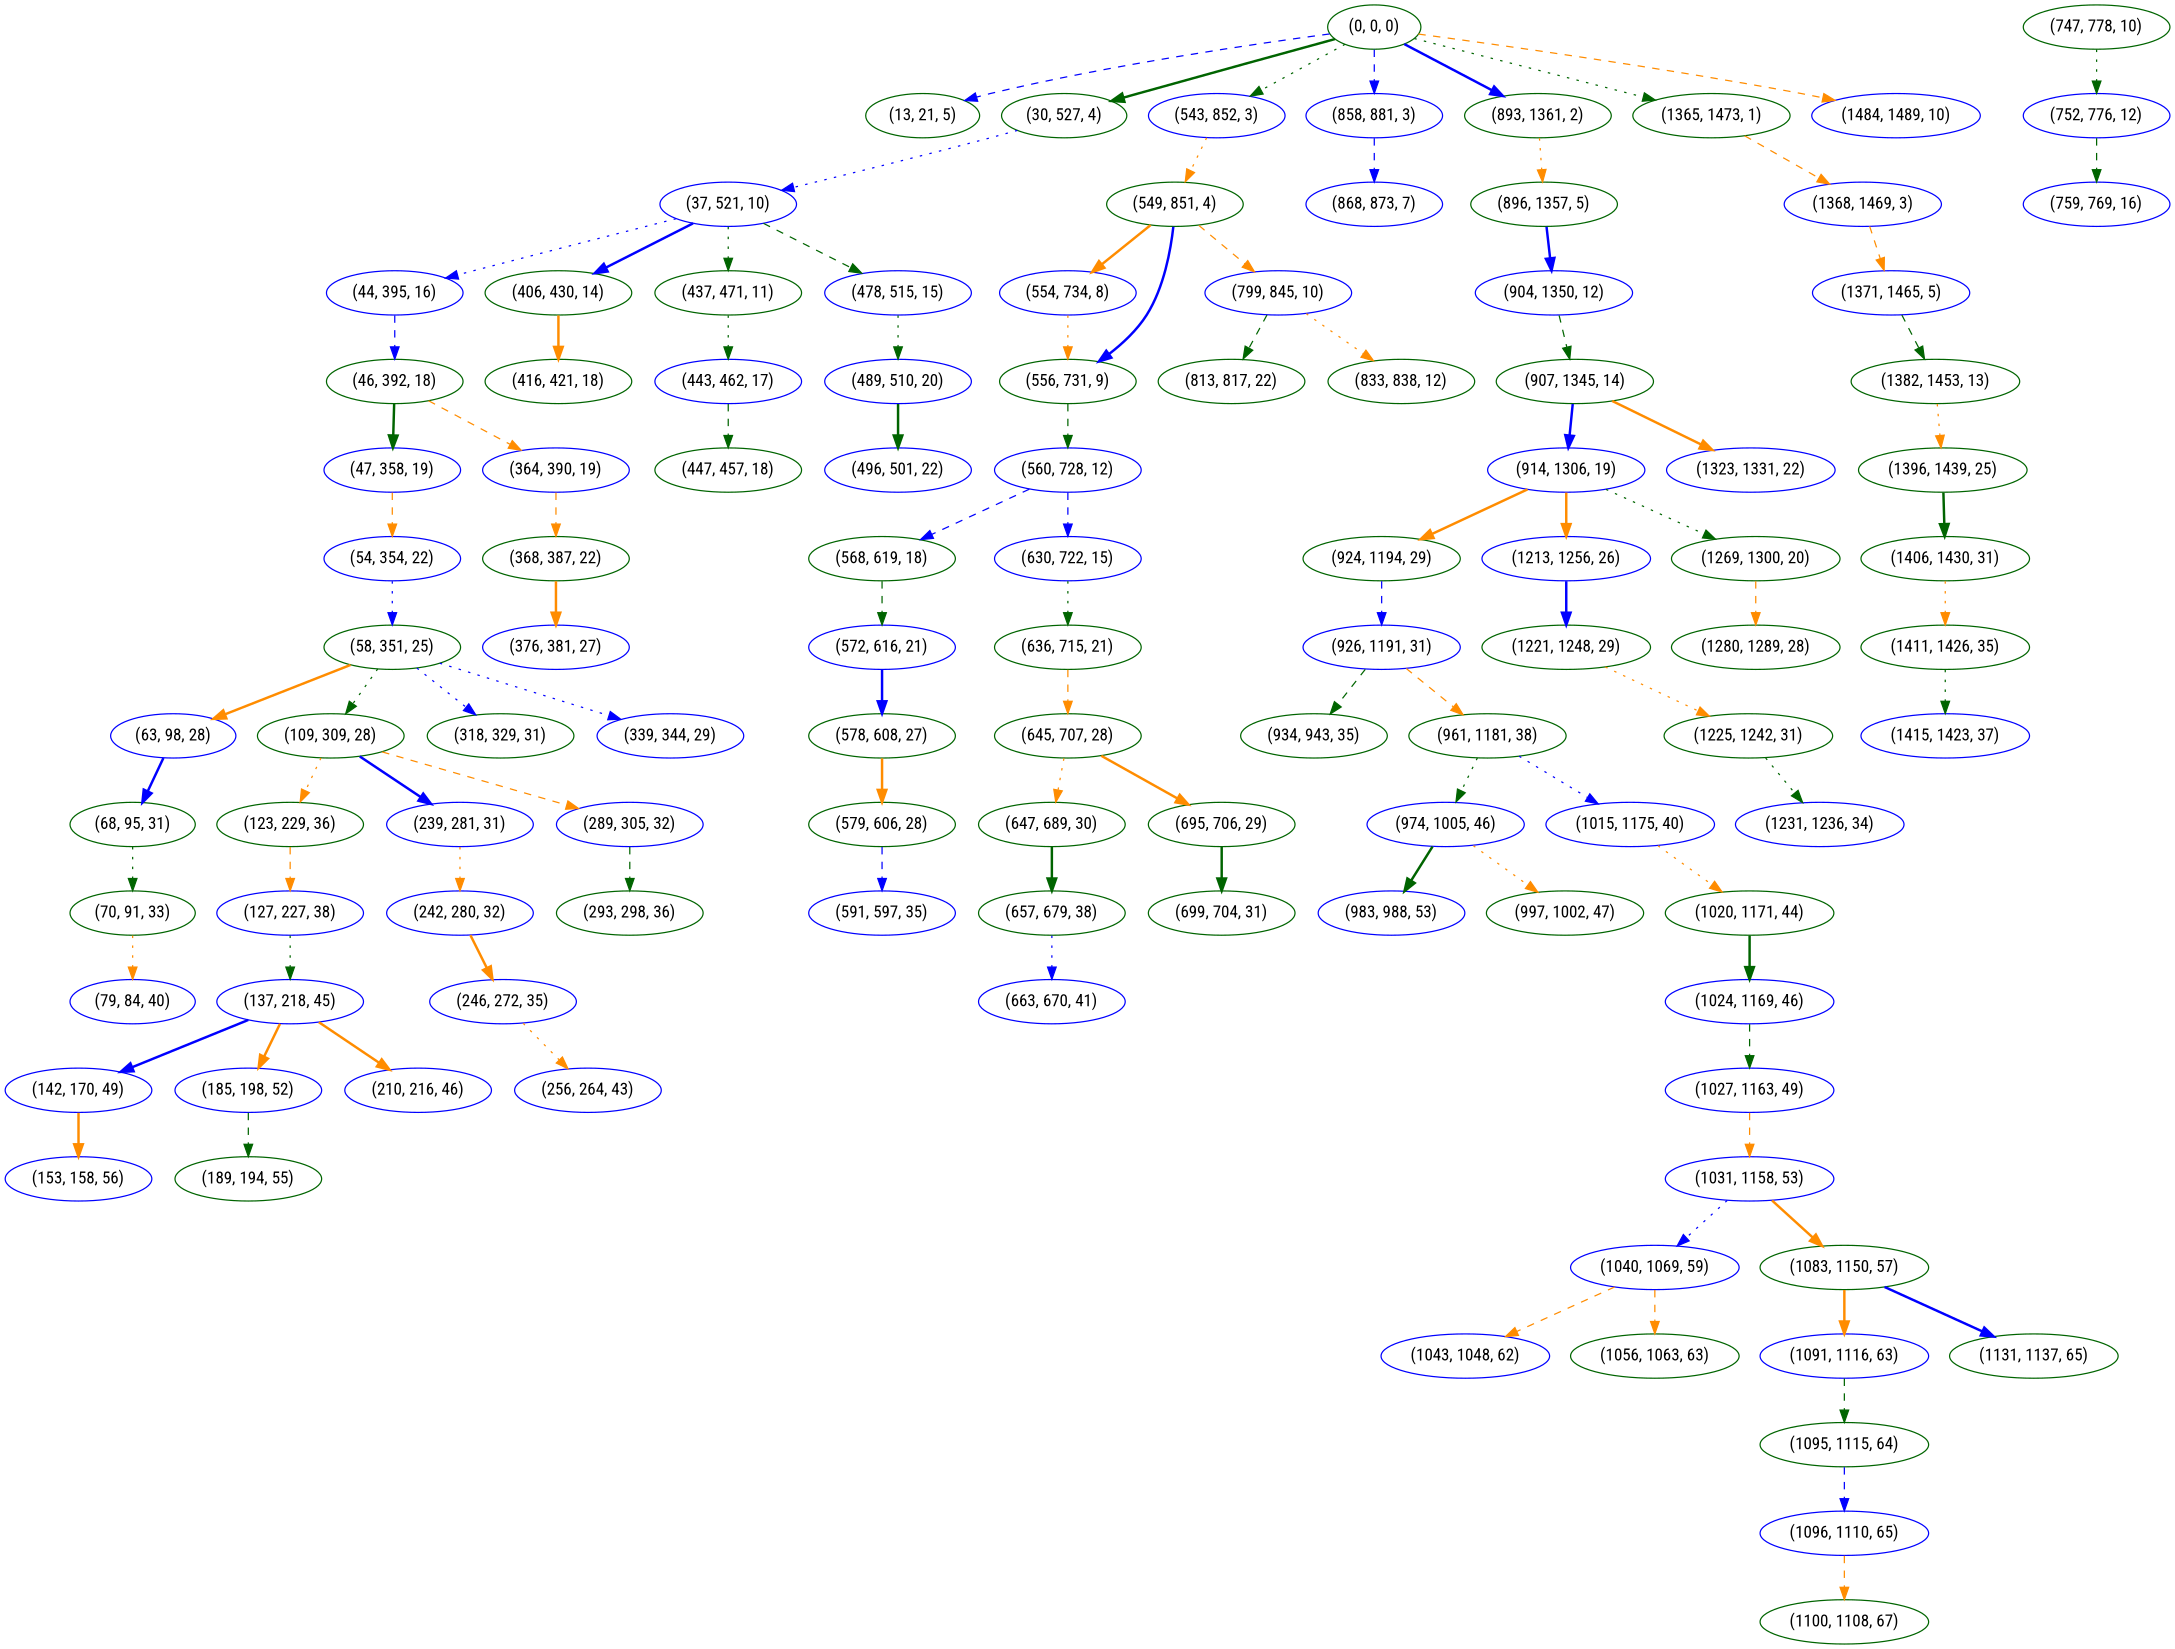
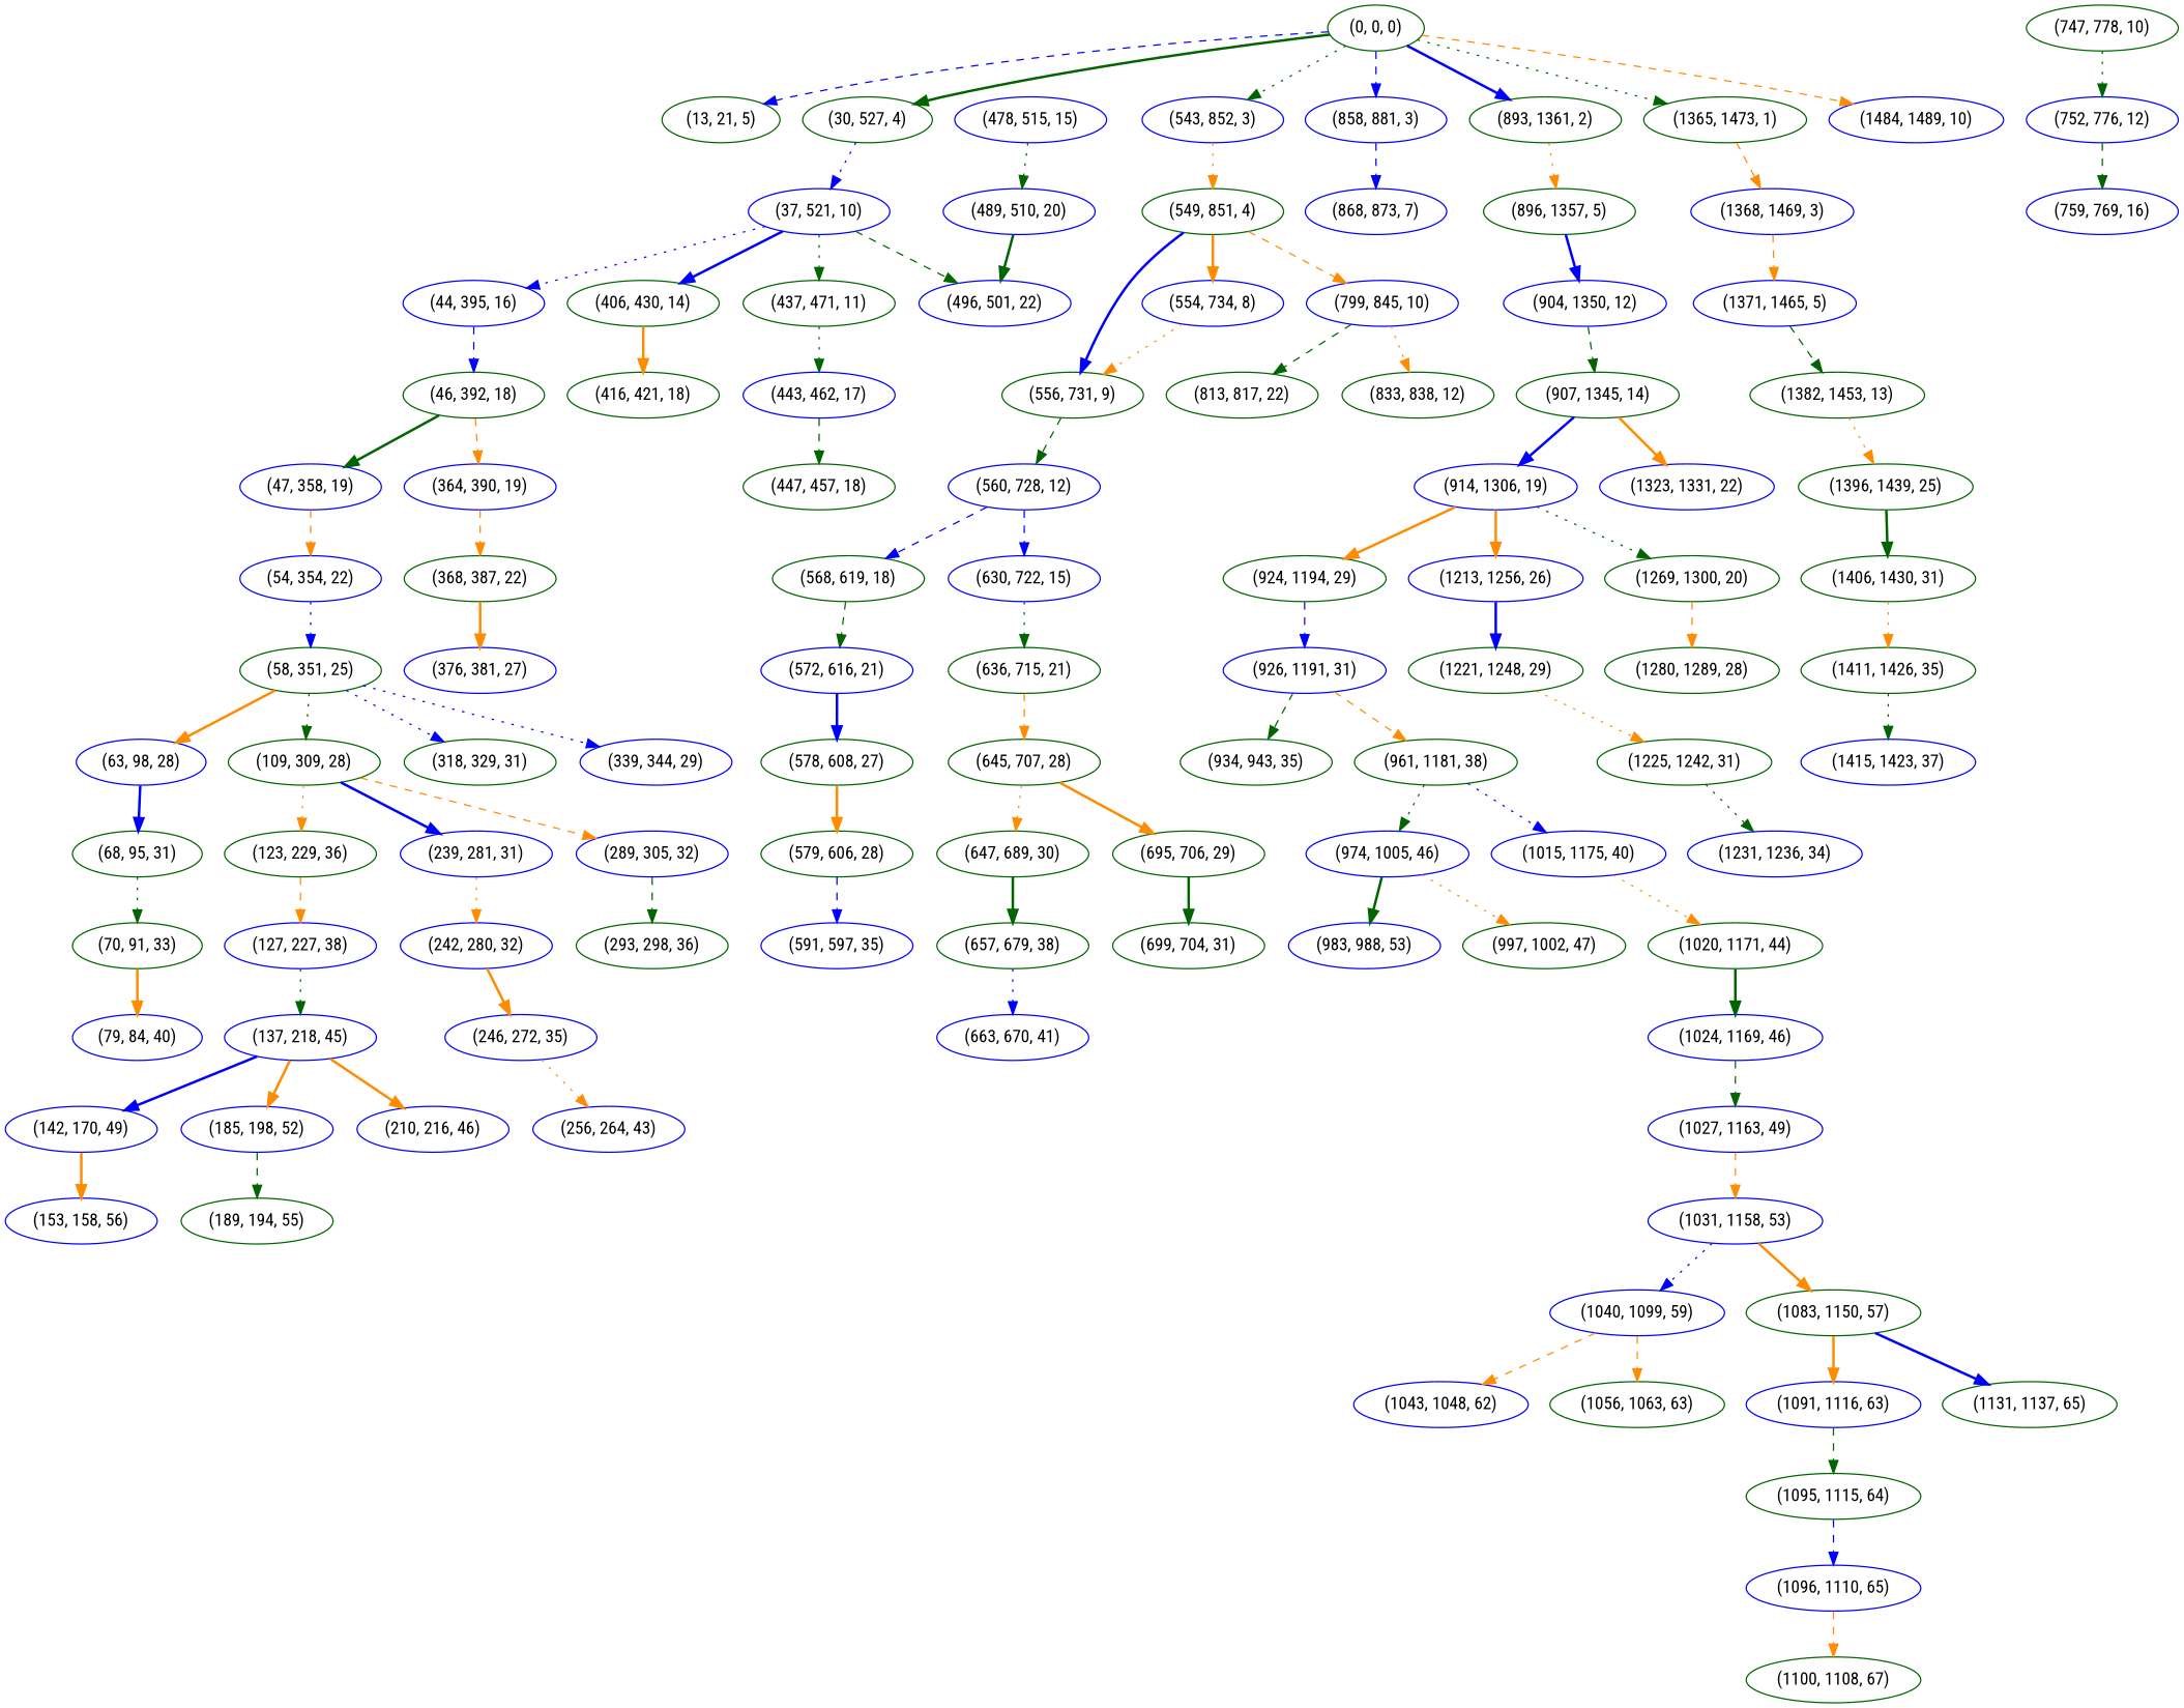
  digraph {
    fontname="Roboto Condensed"
    node [color=blue fontname="Roboto Condensed"]
    edge [color=darkorange fontname="Roboto Condensed" style=dashed]
    "(0, 0, 0)" [color=darkgreen]
    "(13, 21, 5)" [color=darkgreen]
    "(30, 527, 4)" [color=darkgreen]
    "(543, 852, 3)"
    "(858, 881, 3)"
    "(893, 1361, 2)" [color=darkgreen]
    "(1365, 1473, 1)" [color=darkgreen]
    "(1484, 1489, 10)"
    "(37, 521, 10)"
    "(549, 851, 4)" [color=darkgreen]
    "(868, 873, 7)"
    "(896, 1357, 5)" [color=darkgreen]
    "(1368, 1469, 3)"
    "(44, 395, 16)"
    "(406, 430, 14)" [color=darkgreen]
    "(437, 471, 11)" [color=darkgreen]
    "(478, 515, 15)"
    "(46, 392, 18)" [color=darkgreen]
    "(416, 421, 18)" [color=darkgreen]
    "(443, 462, 17)"
    "(489, 510, 20)"
    "(47, 358, 19)"
    "(364, 390, 19)"
    "(54, 354, 22)"
    "(368, 387, 22)" [color=darkgreen]
    "(58, 351, 25)" [color=darkgreen]
    "(63, 98, 28)"
    "(109, 309, 28)" [color=darkgreen]
    "(318, 329, 31)" [color=darkgreen]
    "(339, 344, 29)"
    "(68, 95, 31)" [color=darkgreen]
    "(123, 229, 36)" [color=darkgreen]
    "(239, 281, 31)"
    "(289, 305, 32)"
    "(70, 91, 33)" [color=darkgreen]
    "(79, 84, 40)"
    "(127, 227, 38)"
    "(242, 280, 32)"
    "(293, 298, 36)" [color=darkgreen]
    "(137, 218, 45)"
    "(142, 170, 49)"
    "(185, 198, 52)"
    "(210, 216, 46)"
    "(153, 158, 56)"
    "(189, 194, 55)" [color=darkgreen]
    "(246, 272, 35)"
    "(256, 264, 43)"
    "(376, 381, 27)"
    "(447, 457, 18)" [color=darkgreen]
    "(496, 501, 22)"
    "(554, 734, 8)"
    "(799, 845, 10)"
    "(556, 731, 9)" [color=darkgreen]
    "(747, 778, 10)" [color=darkgreen]
    "(752, 776, 12)"
    "(813, 817, 22)" [color=darkgreen]
    "(833, 838, 12)" [color=darkgreen]
    "(560, 728, 12)"
    "(568, 619, 18)" [color=darkgreen]
    "(630, 722, 15)"
    "(572, 616, 21)"
    "(636, 715, 21)" [color=darkgreen]
    "(578, 608, 27)" [color=darkgreen]
    "(579, 606, 28)" [color=darkgreen]
    "(591, 597, 35)"
    "(645, 707, 28)" [color=darkgreen]
    "(647, 689, 30)" [color=darkgreen]
    "(695, 706, 29)" [color=darkgreen]
    "(657, 679, 38)" [color=darkgreen]
    "(699, 704, 31)" [color=darkgreen]
    "(663, 670, 41)"
    "(759, 769, 16)"
    "(904, 1350, 12)"
    "(907, 1345, 14)" [color=darkgreen]
    "(914, 1306, 19)"
    "(1323, 1331, 22)"
    "(924, 1194, 29)" [color=darkgreen]
    "(1213, 1256, 26)"
    "(1269, 1300, 20)" [color=darkgreen]
    "(926, 1191, 31)"
    "(1221, 1248, 29)" [color=darkgreen]
    "(1280, 1289, 28)" [color=darkgreen]
    "(934, 943, 35)" [color=darkgreen]
    "(961, 1181, 38)" [color=darkgreen]
    "(974, 1005, 46)"
    "(1015, 1175, 40)"
    "(983, 988, 53)"
    "(997, 1002, 47)" [color=darkgreen]
    "(1020, 1171, 44)" [color=darkgreen]
    "(1024, 1169, 46)"
    "(1027, 1163, 49)"
    "(1031, 1158, 53)"
-   "(1040, 1069, 59)"
+   "(1040, 1069, 59)" [label="(1040, 1099, 59)"]
    "(1083, 1150, 57)" [color=darkgreen]
    "(1043, 1048, 62)"
    "(1056, 1063, 63)" [color=darkgreen]
    "(1091, 1116, 63)"
    "(1131, 1137, 65)" [color=darkgreen]
    "(1095, 1115, 64)" [color=darkgreen]
    "(1096, 1110, 65)"
    "(1100, 1108, 67)" [color=darkgreen]
    "(1225, 1242, 31)" [color=darkgreen]
    "(1231, 1236, 34)"
    "(1371, 1465, 5)"
    "(1382, 1453, 13)" [color=darkgreen]
    "(1396, 1439, 25)" [color=darkgreen]
    "(1406, 1430, 31)" [color=darkgreen]
    "(1411, 1426, 35)" [color=darkgreen]
    "(1415, 1423, 37)"
    "(0, 0, 0)" -> "(13, 21, 5)" [color=blue]
    "(0, 0, 0)" -> "(30, 527, 4)" [color=darkgreen style=bold]
    "(0, 0, 0)" -> "(543, 852, 3)" [color=darkgreen style=dotted]
    "(0, 0, 0)" -> "(858, 881, 3)" [color=blue]
    "(0, 0, 0)" -> "(893, 1361, 2)" [color=blue style=bold]
    "(0, 0, 0)" -> "(1365, 1473, 1)" [color=darkgreen style=dotted]
    "(0, 0, 0)" -> "(1484, 1489, 10)"
    "(30, 527, 4)" -> "(37, 521, 10)" [color=blue style=dotted]
    "(543, 852, 3)" -> "(549, 851, 4)" [style=dotted]
    "(858, 881, 3)" -> "(868, 873, 7)" [color=blue]
    "(893, 1361, 2)" -> "(896, 1357, 5)" [style=dotted]
    "(1365, 1473, 1)" -> "(1368, 1469, 3)"
    "(37, 521, 10)" -> "(44, 395, 16)" [color=blue style=dotted]
    "(37, 521, 10)" -> "(406, 430, 14)" [color=blue style=bold]
    "(37, 521, 10)" -> "(437, 471, 11)" [color=darkgreen style=dotted]
-   "(37, 521, 10)" -> "(478, 515, 15)" [color=darkgreen]
+   "(37, 521, 10)" -> "(496, 501, 22)" [color=darkgreen]
    "(549, 851, 4)" -> "(554, 734, 8)" [style=bold]
    "(549, 851, 4)" -> "(799, 845, 10)"
    "(549, 851, 4)" -> "(556, 731, 9)" [color=blue style=bold]
    "(896, 1357, 5)" -> "(904, 1350, 12)" [color=blue style=bold]
    "(1368, 1469, 3)" -> "(1371, 1465, 5)"
    "(44, 395, 16)" -> "(46, 392, 18)" [color=blue]
    "(406, 430, 14)" -> "(416, 421, 18)" [style=bold]
    "(437, 471, 11)" -> "(443, 462, 17)" [color=darkgreen style=dotted]
    "(478, 515, 15)" -> "(489, 510, 20)" [color=darkgreen style=dotted]
    "(46, 392, 18)" -> "(47, 358, 19)" [color=darkgreen style=bold]
    "(46, 392, 18)" -> "(364, 390, 19)"
    "(443, 462, 17)" -> "(447, 457, 18)" [color=darkgreen]
    "(489, 510, 20)" -> "(496, 501, 22)" [color=darkgreen style=bold]
    "(47, 358, 19)" -> "(54, 354, 22)"
    "(364, 390, 19)" -> "(368, 387, 22)"
    "(54, 354, 22)" -> "(58, 351, 25)" [color=blue style=dotted]
    "(368, 387, 22)" -> "(376, 381, 27)" [style=bold]
    "(58, 351, 25)" -> "(63, 98, 28)" [style=bold]
    "(58, 351, 25)" -> "(109, 309, 28)" [color=darkgreen style=dotted]
    "(58, 351, 25)" -> "(318, 329, 31)" [color=blue style=dotted]
    "(58, 351, 25)" -> "(339, 344, 29)" [color=blue style=dotted]
    "(63, 98, 28)" -> "(68, 95, 31)" [color=blue style=bold]
    "(109, 309, 28)" -> "(123, 229, 36)" [style=dotted]
    "(109, 309, 28)" -> "(239, 281, 31)" [color=blue style=bold]
    "(109, 309, 28)" -> "(289, 305, 32)"
    "(68, 95, 31)" -> "(70, 91, 33)" [color=darkgreen style=dotted]
    "(123, 229, 36)" -> "(127, 227, 38)"
    "(239, 281, 31)" -> "(242, 280, 32)" [style=dotted]
    "(289, 305, 32)" -> "(293, 298, 36)" [color=darkgreen]
-   "(70, 91, 33)" -> "(79, 84, 40)" [style=dotted]
+   "(70, 91, 33)" -> "(79, 84, 40)" [style=bold]
    "(127, 227, 38)" -> "(137, 218, 45)" [color=darkgreen style=dotted]
    "(242, 280, 32)" -> "(246, 272, 35)" [style=bold]
    "(137, 218, 45)" -> "(142, 170, 49)" [color=blue style=bold]
    "(137, 218, 45)" -> "(185, 198, 52)" [style=bold]
    "(137, 218, 45)" -> "(210, 216, 46)" [style=bold]
    "(142, 170, 49)" -> "(153, 158, 56)" [style=bold]
    "(185, 198, 52)" -> "(189, 194, 55)" [color=darkgreen]
    "(246, 272, 35)" -> "(256, 264, 43)" [style=dotted]
    "(554, 734, 8)" -> "(556, 731, 9)" [style=dotted]
    "(799, 845, 10)" -> "(813, 817, 22)" [color=darkgreen]
    "(799, 845, 10)" -> "(833, 838, 12)" [style=dotted]
    "(556, 731, 9)" -> "(560, 728, 12)" [color=darkgreen]
    "(747, 778, 10)" -> "(752, 776, 12)" [color=darkgreen style=dotted]
    "(752, 776, 12)" -> "(759, 769, 16)" [color=darkgreen]
    "(560, 728, 12)" -> "(568, 619, 18)" [color=blue]
    "(560, 728, 12)" -> "(630, 722, 15)" [color=blue]
    "(568, 619, 18)" -> "(572, 616, 21)" [color=darkgreen]
    "(630, 722, 15)" -> "(636, 715, 21)" [color=darkgreen style=dotted]
    "(572, 616, 21)" -> "(578, 608, 27)" [color=blue style=bold]
    "(636, 715, 21)" -> "(645, 707, 28)"
    "(578, 608, 27)" -> "(579, 606, 28)" [style=bold]
    "(579, 606, 28)" -> "(591, 597, 35)" [color=blue]
    "(645, 707, 28)" -> "(647, 689, 30)" [style=dotted]
    "(645, 707, 28)" -> "(695, 706, 29)" [style=bold]
    "(647, 689, 30)" -> "(657, 679, 38)" [color=darkgreen style=bold]
    "(695, 706, 29)" -> "(699, 704, 31)" [color=darkgreen style=bold]
    "(657, 679, 38)" -> "(663, 670, 41)" [color=blue style=dotted]
    "(904, 1350, 12)" -> "(907, 1345, 14)" [color=darkgreen]
    "(907, 1345, 14)" -> "(914, 1306, 19)" [color=blue style=bold]
    "(907, 1345, 14)" -> "(1323, 1331, 22)" [style=bold]
    "(914, 1306, 19)" -> "(924, 1194, 29)" [style=bold]
    "(914, 1306, 19)" -> "(1213, 1256, 26)" [style=bold]
    "(914, 1306, 19)" -> "(1269, 1300, 20)" [color=darkgreen style=dotted]
    "(924, 1194, 29)" -> "(926, 1191, 31)" [color=blue]
    "(1213, 1256, 26)" -> "(1221, 1248, 29)" [color=blue style=bold]
    "(1269, 1300, 20)" -> "(1280, 1289, 28)"
    "(926, 1191, 31)" -> "(934, 943, 35)" [color=darkgreen]
    "(926, 1191, 31)" -> "(961, 1181, 38)"
    "(1221, 1248, 29)" -> "(1225, 1242, 31)" [style=dotted]
    "(961, 1181, 38)" -> "(974, 1005, 46)" [color=darkgreen style=dotted]
    "(961, 1181, 38)" -> "(1015, 1175, 40)" [color=blue style=dotted]
    "(974, 1005, 46)" -> "(983, 988, 53)" [color=darkgreen style=bold]
    "(974, 1005, 46)" -> "(997, 1002, 47)" [style=dotted]
    "(1015, 1175, 40)" -> "(1020, 1171, 44)" [style=dotted]
    "(1020, 1171, 44)" -> "(1024, 1169, 46)" [color=darkgreen style=bold]
    "(1024, 1169, 46)" -> "(1027, 1163, 49)" [color=darkgreen]
    "(1027, 1163, 49)" -> "(1031, 1158, 53)"
    "(1031, 1158, 53)" -> "(1040, 1069, 59)" [color=blue style=dotted]
    "(1031, 1158, 53)" -> "(1083, 1150, 57)" [style=bold]
    "(1040, 1069, 59)" -> "(1043, 1048, 62)"
    "(1040, 1069, 59)" -> "(1056, 1063, 63)"
    "(1083, 1150, 57)" -> "(1091, 1116, 63)" [style=bold]
    "(1083, 1150, 57)" -> "(1131, 1137, 65)" [color=blue style=bold]
    "(1091, 1116, 63)" -> "(1095, 1115, 64)" [color=darkgreen]
    "(1095, 1115, 64)" -> "(1096, 1110, 65)" [color=blue]
    "(1096, 1110, 65)" -> "(1100, 1108, 67)"
    "(1225, 1242, 31)" -> "(1231, 1236, 34)" [color=darkgreen style=dotted]
    "(1371, 1465, 5)" -> "(1382, 1453, 13)" [color=darkgreen]
    "(1382, 1453, 13)" -> "(1396, 1439, 25)" [style=dotted]
    "(1396, 1439, 25)" -> "(1406, 1430, 31)" [color=darkgreen style=bold]
    "(1406, 1430, 31)" -> "(1411, 1426, 35)" [style=dotted]
    "(1411, 1426, 35)" -> "(1415, 1423, 37)" [color=darkgreen style=dotted]
  }
